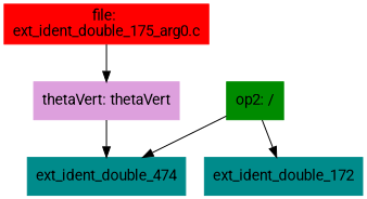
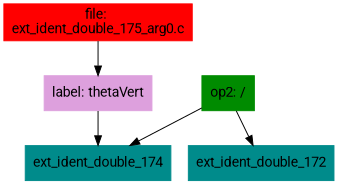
  digraph {
    fontname=Roboto
    node [color=cyan4 fontname=Roboto shape=box style=filled]
    edge [fontname=Roboto]
    n1 [color=red label="file: \next_ident_double_175_arg0.c"]
-   n2 [color=plum label="thetaVert: thetaVert"]
-   n3 [label=ext_ident_double_474]
+   n2 [color=plum label="label: thetaVert"]
+   n3 [label=ext_ident_double_174]
    n4 [color=green4 label="op2: /"]
    n5 [label=ext_ident_double_172]
    n1 -> n2
    n2 -> n3
    n4 -> n3
    n4 -> n5
  }
